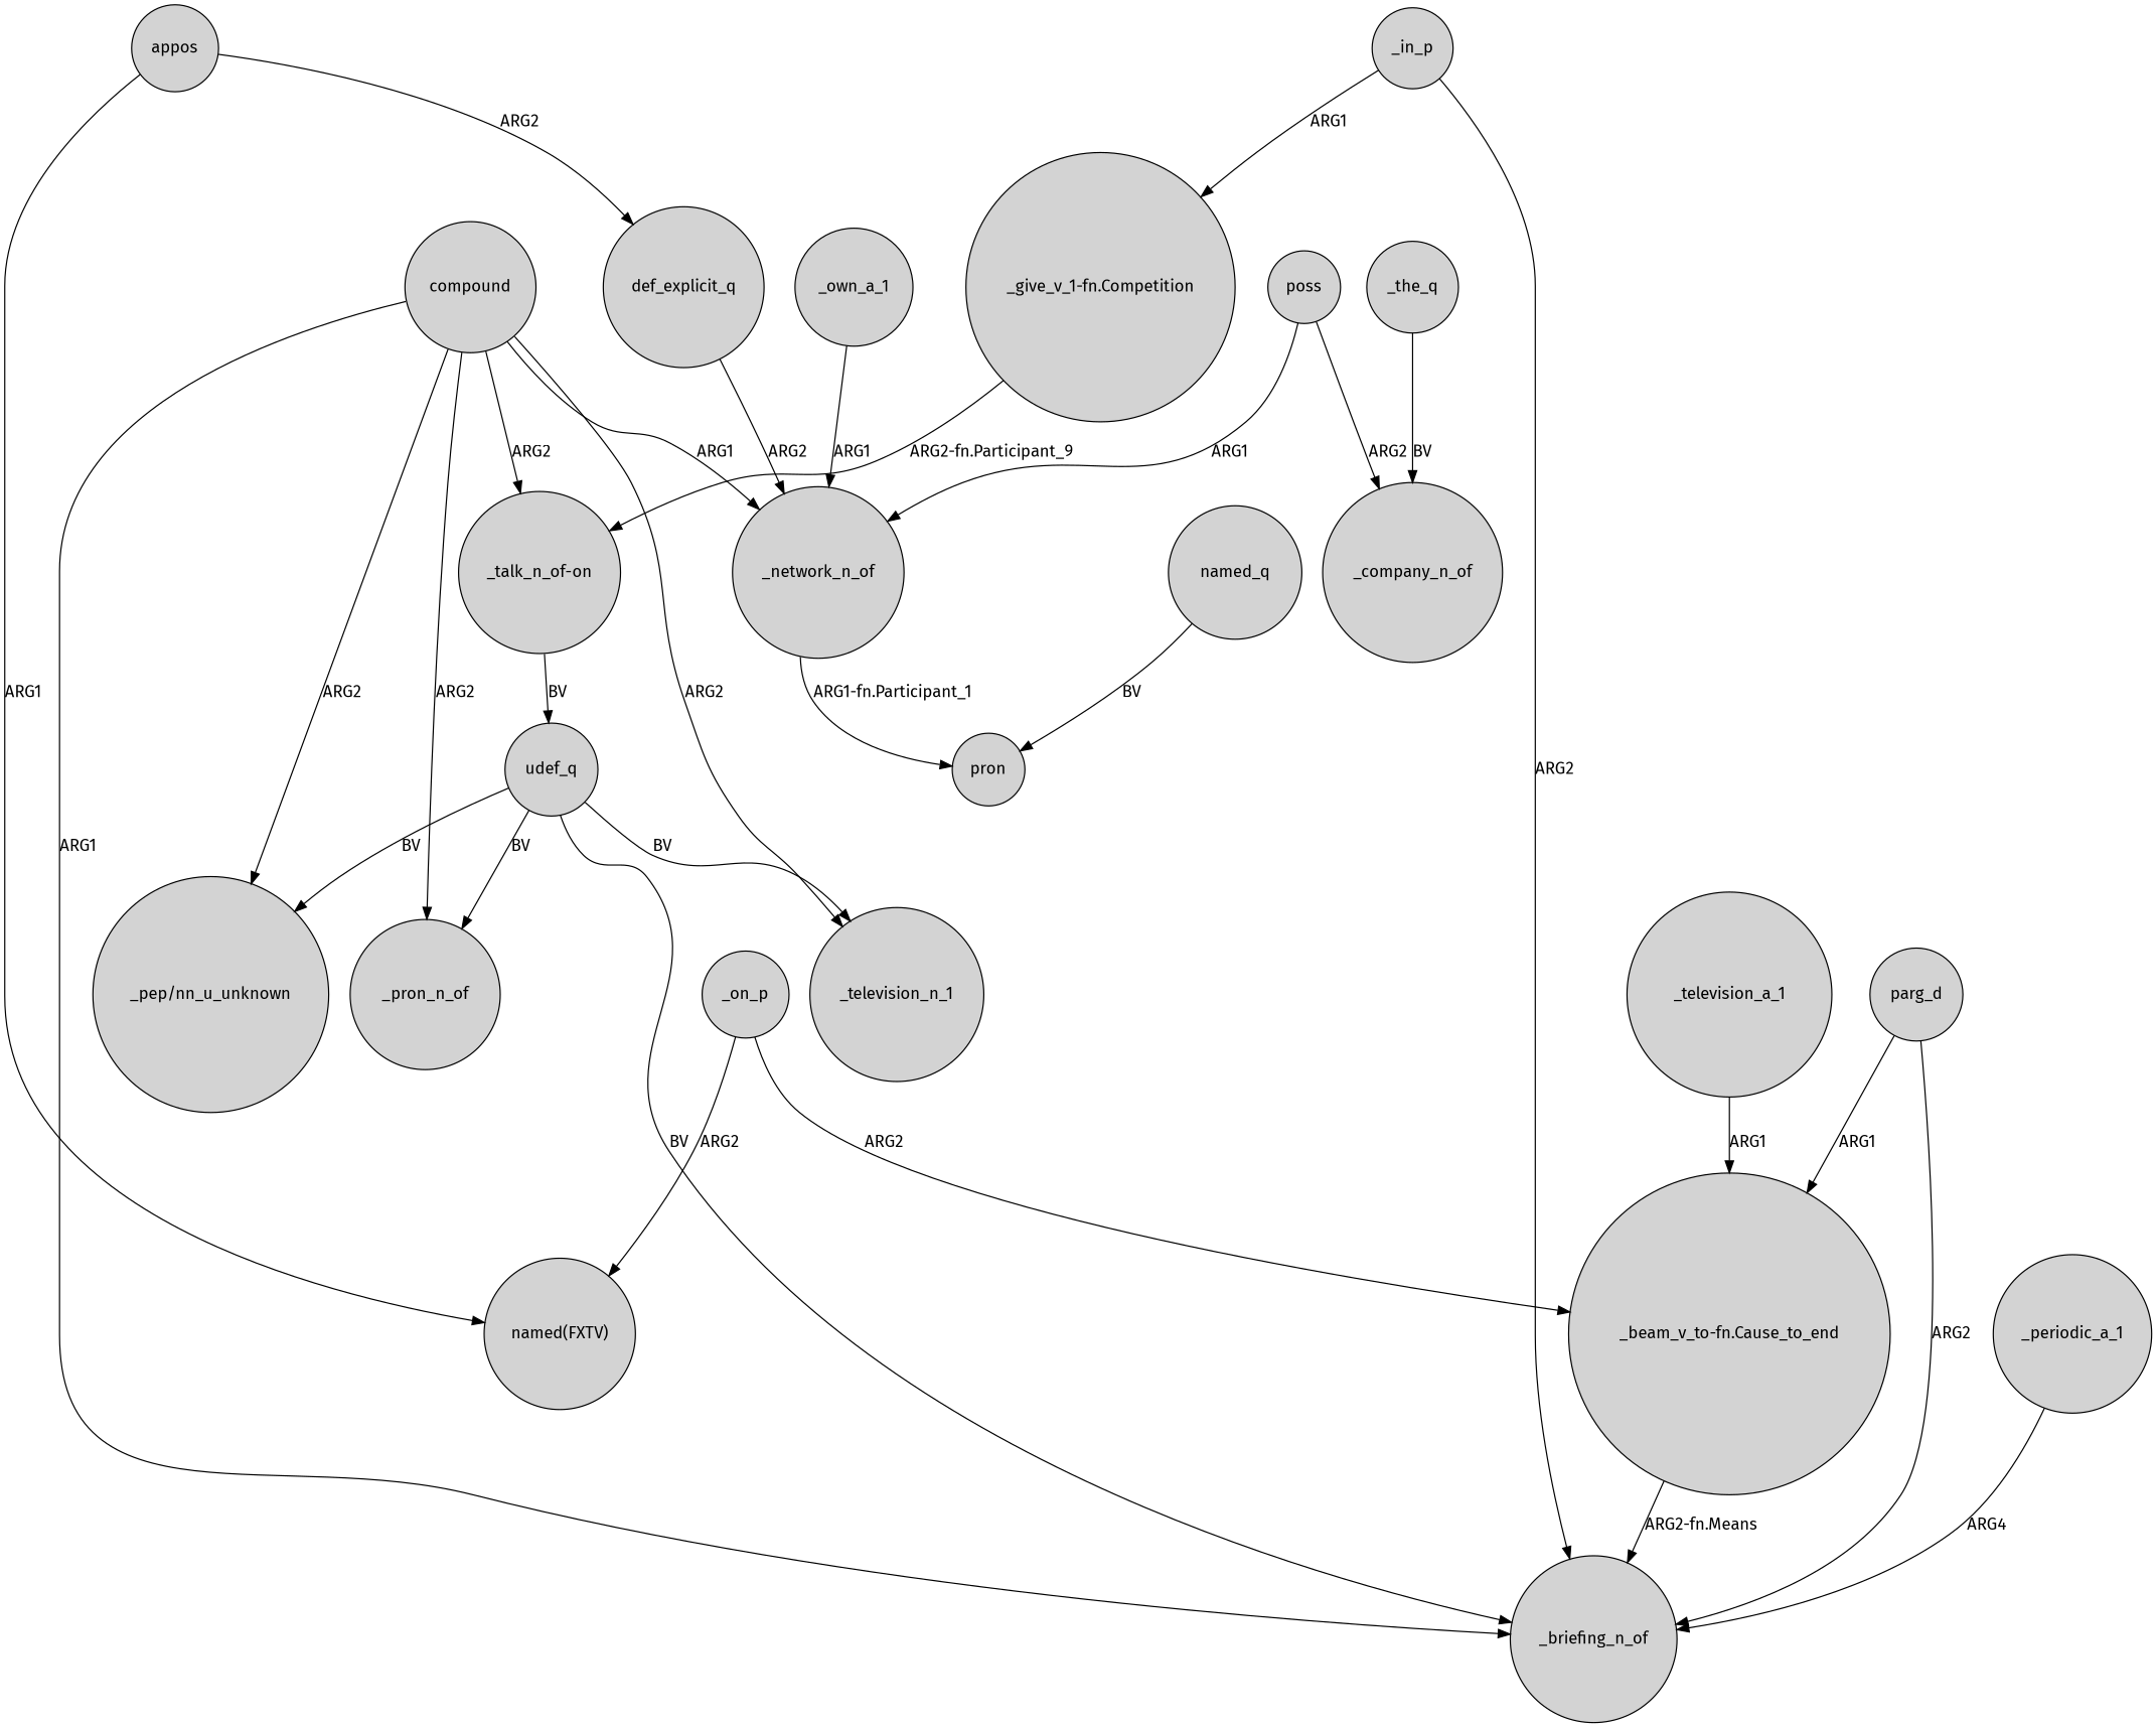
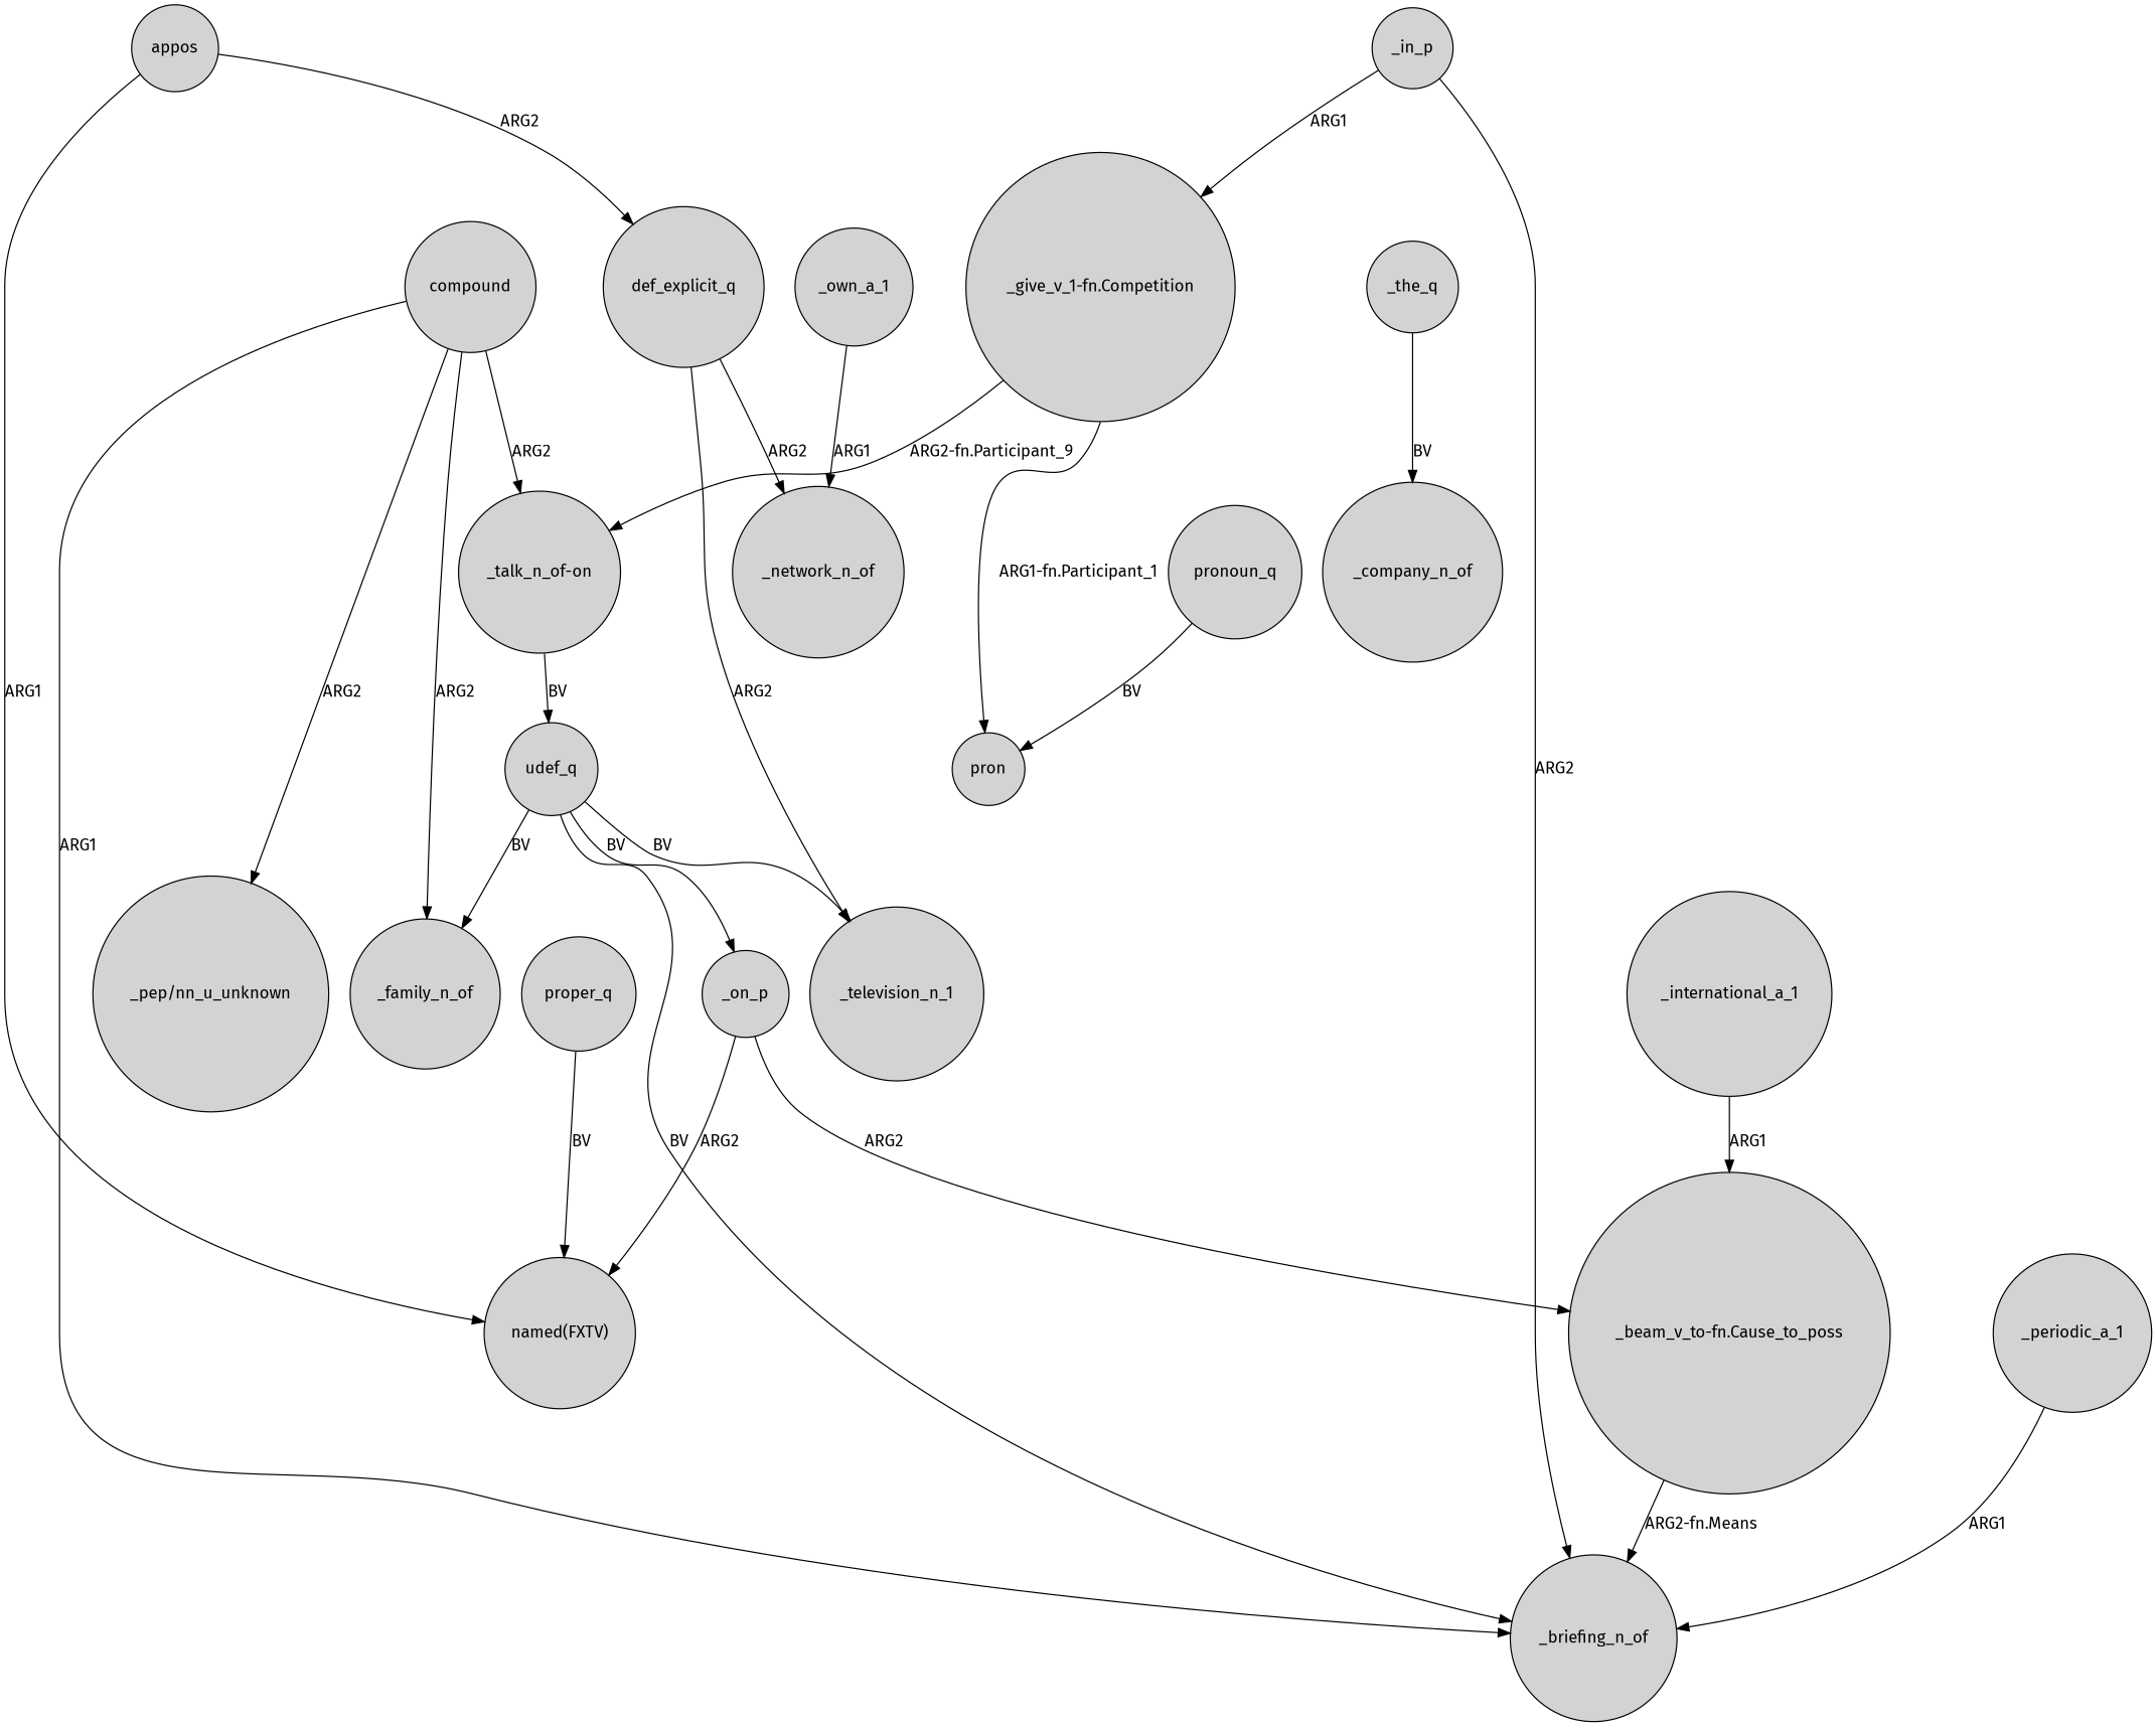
  digraph {
    fontname="Fira Sans"
    node [fontname="Fira Sans" shape=circle style=filled]
    edge [fontname="Fira Sans"]
    appos
    "named(FXTV)"
    def_explicit_q
    udef_q
    _television_n_1
-   _family_n_of [label=_pron_n_of]
+   _family_n_of
    _briefing_n_of
    "_pep/nn_u_unknown"
    "_talk_n_of-on"
-   poss
    _network_n_of
    _company_n_of
    compound
-   parg_d
-   "_beam_v_to-fn.Cause_to_end"
+   "_beam_v_to-fn.Cause_to_end" [label="_beam_v_to-fn.Cause_to_poss"]
    "_give_v_1-fn.Competition"
    pron
    _in_p
-   pronoun_q [label=named_q]
+   pronoun_q
    _on_p
-   _international_a_1 [label=_television_a_1]
+   proper_q
+   _international_a_1
    _own_a_1
    _periodic_a_1
    _the_q
    appos -> "named(FXTV)" [label=ARG1]
    appos -> def_explicit_q [label=ARG2]
    def_explicit_q -> _network_n_of [label=ARG2]
    udef_q -> _television_n_1 [label=BV]
    udef_q -> _family_n_of [label=BV]
    udef_q -> _briefing_n_of [label=BV]
-   udef_q -> "_pep/nn_u_unknown" [label=BV]
+   udef_q -> _on_p [label=BV]
    "_talk_n_of-on" -> udef_q [label=BV]
-   poss -> _network_n_of [label=ARG1]
-   poss -> _company_n_of [label=ARG2]
-   compound -> _television_n_1 [label=ARG2]
+   def_explicit_q -> _television_n_1 [label=ARG2]
    compound -> _family_n_of [label=ARG2]
    compound -> _briefing_n_of [label=ARG1]
    compound -> "_pep/nn_u_unknown" [label=ARG2]
    compound -> "_talk_n_of-on" [label=ARG2]
-   compound -> _network_n_of [label=ARG1]
-   parg_d -> _briefing_n_of [label=ARG2]
-   parg_d -> "_beam_v_to-fn.Cause_to_end" [label=ARG1]
    "_beam_v_to-fn.Cause_to_end" -> _briefing_n_of [label="ARG2-fn.Means"]
    "_give_v_1-fn.Competition" -> "_talk_n_of-on" [label="ARG2-fn.Participant_9"]
-   _network_n_of -> pron [label="ARG1-fn.Participant_1"]
+   "_give_v_1-fn.Competition" -> pron [label="ARG1-fn.Participant_1"]
    _in_p -> _briefing_n_of [label=ARG2]
    _in_p -> "_give_v_1-fn.Competition" [label=ARG1]
    pronoun_q -> pron [label=BV]
    _on_p -> "named(FXTV)" [label=ARG2]
    _on_p -> "_beam_v_to-fn.Cause_to_end" [label=ARG2]
+   proper_q -> "named(FXTV)" [label=BV]
    _international_a_1 -> "_beam_v_to-fn.Cause_to_end" [label=ARG1]
    _own_a_1 -> _network_n_of [label=ARG1]
-   _periodic_a_1 -> _briefing_n_of [label=ARG4]
+   _periodic_a_1 -> _briefing_n_of [label=ARG1]
    _the_q -> _company_n_of [label=BV]
  }
